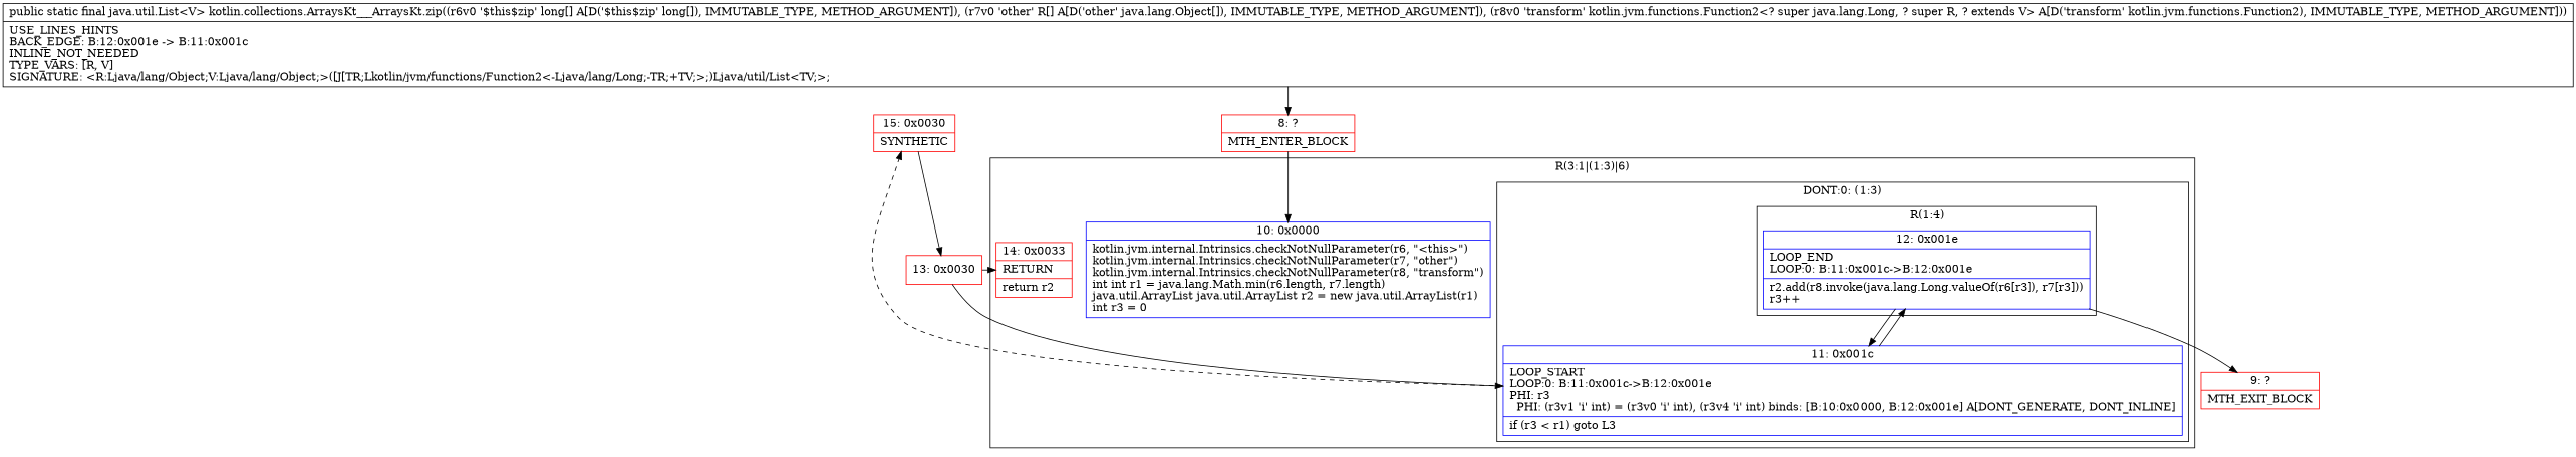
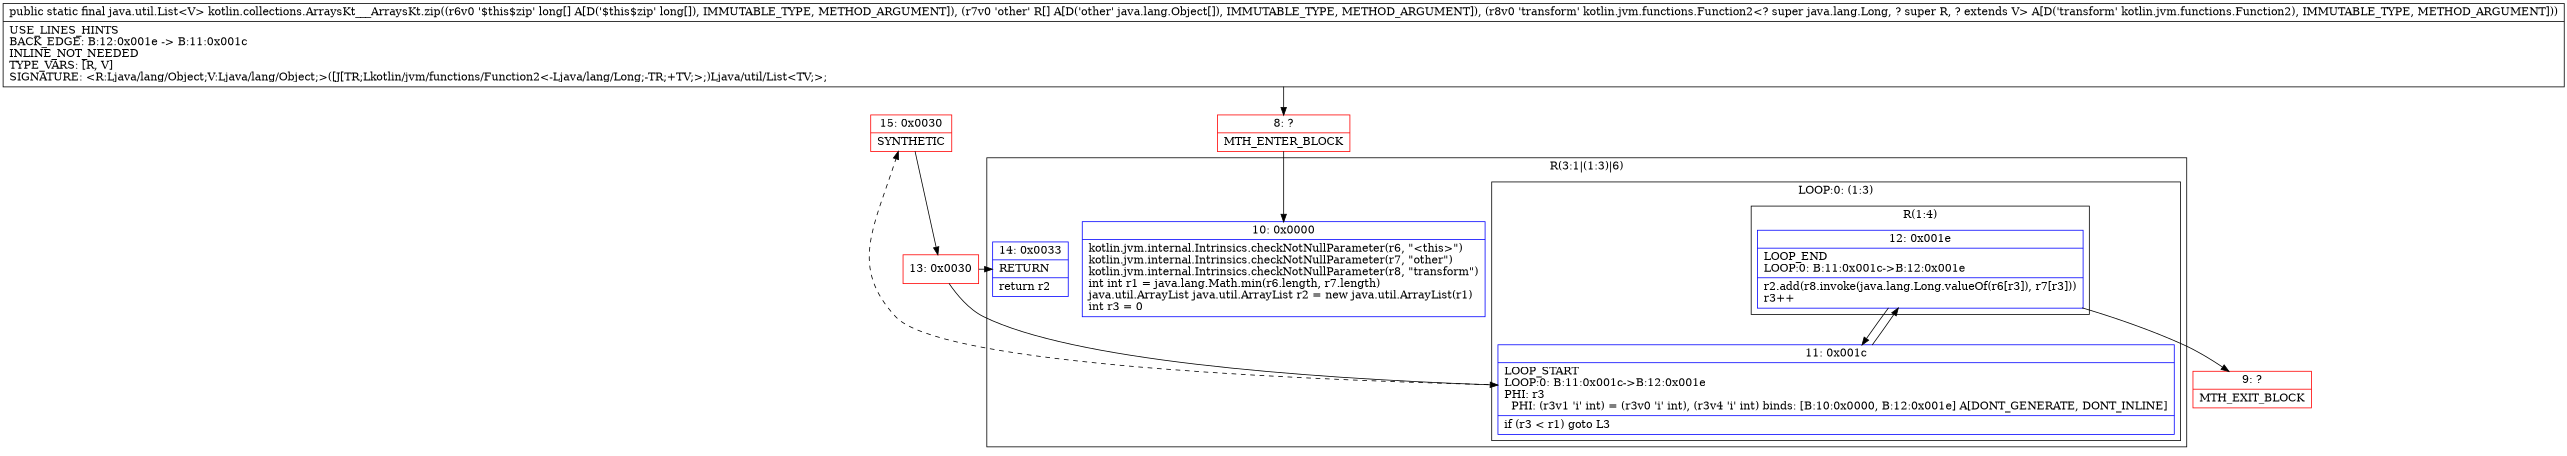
  digraph {
    node [color=blue shape=record]
    n1 [label="{12\:\ 0x001e|LOOP_END\lLOOP:0: B:11:0x001c\-\>B:12:0x001e\l|r2.add(r8.invoke(java.lang.Long.valueOf(r6[r3]), r7[r3]))\lr3++\l}"]
    n2 [label="{11\:\ 0x001c|LOOP_START\lLOOP:0: B:11:0x001c\-\>B:12:0x001e\lPHI: r3 \l  PHI: (r3v1 'i' int) = (r3v0 'i' int), (r3v4 'i' int) binds: [B:10:0x0000, B:12:0x001e] A[DONT_GENERATE, DONT_INLINE]\l|if (r3 \< r1) goto L3\l}"]
    n3 [label="{10\:\ 0x0000|kotlin.jvm.internal.Intrinsics.checkNotNullParameter(r6, \"\<this\>\")\lkotlin.jvm.internal.Intrinsics.checkNotNullParameter(r7, \"other\")\lkotlin.jvm.internal.Intrinsics.checkNotNullParameter(r8, \"transform\")\lint int r1 = java.lang.Math.min(r6.length, r7.length)\ljava.util.ArrayList java.util.ArrayList r2 = new java.util.ArrayList(r1)\lint r3 = 0\l}"]
-   n4 [color=red label="{14\:\ 0x0033|RETURN\l|return r2\l}"]
+   n4 [label="{14\:\ 0x0033|RETURN\l|return r2\l}"]
    n5 [color=red label="{9\:\ ?|MTH_EXIT_BLOCK\l}"]
    n6 [color=red label="{15\:\ 0x0030|SYNTHETIC\l}"]
    n7 [color=red label="{13\:\ 0x0030}"]
    n8 [color=red label="{8\:\ ?|MTH_ENTER_BLOCK\l}"]
    n9 [label="{public static final java.util.List\<V\> kotlin.collections.ArraysKt___ArraysKt.zip((r6v0 '$this$zip' long[] A[D('$this$zip' long[]), IMMUTABLE_TYPE, METHOD_ARGUMENT]), (r7v0 'other' R[] A[D('other' java.lang.Object[]), IMMUTABLE_TYPE, METHOD_ARGUMENT]), (r8v0 'transform' kotlin.jvm.functions.Function2\<? super java.lang.Long, ? super R, ? extends V\> A[D('transform' kotlin.jvm.functions.Function2), IMMUTABLE_TYPE, METHOD_ARGUMENT]))  | USE_LINES_HINTS\lBACK_EDGE: B:12:0x001e \-\> B:11:0x001c\lINLINE_NOT_NEEDED\lTYPE_VARS: [R, V]\lSIGNATURE: \<R:Ljava\/lang\/Object;V:Ljava\/lang\/Object;\>([J[TR;Lkotlin\/jvm\/functions\/Function2\<\-Ljava\/lang\/Long;\-TR;+TV;\>;)Ljava\/util\/List\<TV;\>;\l}" color=""]
    subgraph cluster_1 {
      label="R(3:1|(1:3)|6)"
      n3
      n4
      subgraph cluster_2 {
-       label="DONT:0: (1:3)"
+       label="LOOP:0: (1:3)"
        n2
        subgraph cluster_3 {
          label="R(1:4)"
          n1
        }
      }
    }
    n1 -> n2
    n1 -> n5
    n2 -> n1
    n2 -> n6 [style=dashed]
    n6 -> n7
    n7 -> n2
    n7 -> n4
    n8 -> n3
    n9 -> n8
  }
